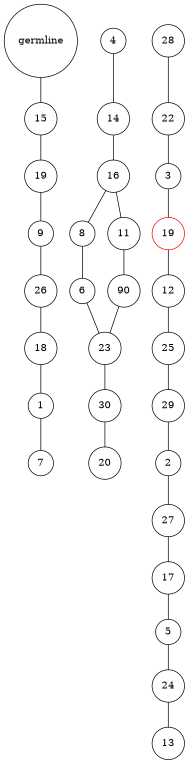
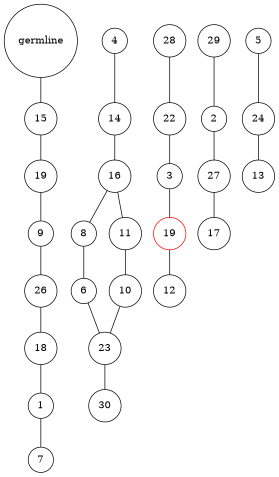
  graph {
    rankdir=UD
    splines=line
    node [shape=circle]
    n1 [label=germline]
    n2 [label=15]
    n3 [label=19]
    n4 [label=9]
    n5 [label=26]
    n6 [label=18]
    n7 [label=4]
    n8 [label=14]
    n9 [label=16]
    n10 [label=8]
    n11 [label=11]
    n12 [label=6]
    n13 [label=23]
    n14 [label=30]
-   n15 [label=20]
    n16 [label=1]
    n17 [label=7]
-   n18 [label=90]
+   n18 [label=10]
    n19 [label=28]
    n20 [label=22]
    n21 [label=3]
    n22 [color=red label=19]
    n23 [label=12]
-   n24 [label=25]
    n25 [label=29]
    n26 [label=2]
    n27 [label=27]
    n28 [label=17]
    n29 [label=5]
    n30 [label=24]
    n31 [label=13]
    n1 -- n2
    n2 -- n3
    n3 -- n4
    n4 -- n5
    n5 -- n6
    n6 -- n16
    n7 -- n8
    n8 -- n9
    n9 -- n10
    n9 -- n11
    n10 -- n12
    n11 -- n18
    n12 -- n13
    n13 -- n14
-   n14 -- n15
    n16 -- n17
    n18 -- n13
    n19 -- n20
    n20 -- n21
    n21 -- n22
    n22 -- n23
-   n23 -- n24
-   n24 -- n25
    n25 -- n26
    n26 -- n27
    n27 -- n28
-   n28 -- n29
    n29 -- n30
    n30 -- n31
  }
